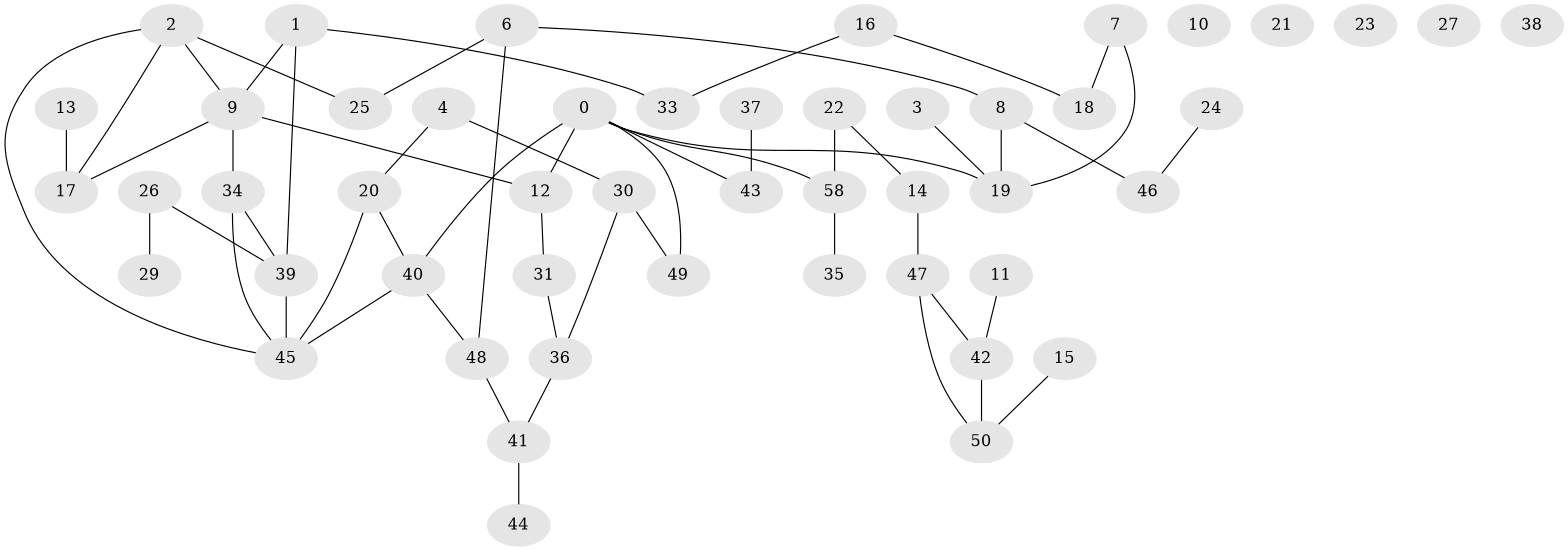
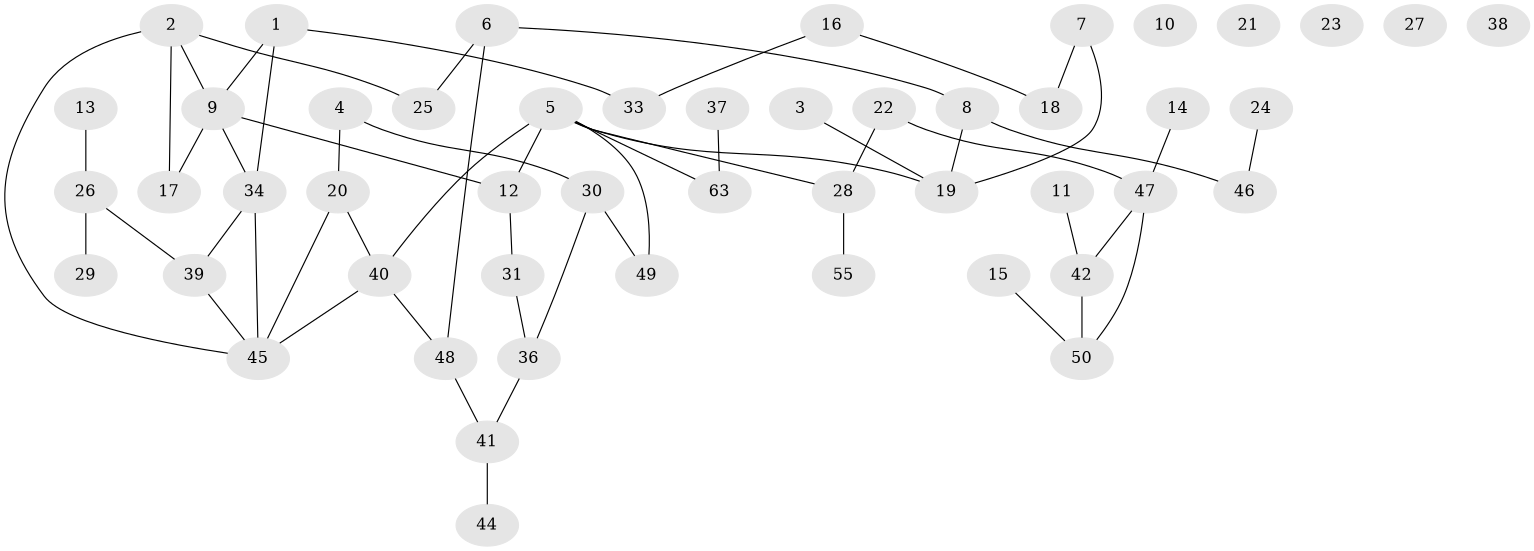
  graph {
    node [color=gray90 style=filled]
    1
    9
    33
    34
    17
    12
    45
    39
    2
    25
    3
    19
    4
    20
    30
    6
    8
    48
    40
    49
    36
-   5 [label=0]
-   28 [label=58]
-   43
+   5
+   28
+   43 [label=63]
    31
-   35
+   35 [label=55]
    46
    41
    7
    18
    10
    11
    42
    50
    13
    26
    29
    14
    47
    15
    16
    21
    22
    44
    23
    24
    27
    37
    38
    1 -- 9
    1 -- 33
-   1 -- 39
+   1 -- 34
    9 -- 34
    9 -- 17
    9 -- 12
    34 -- 45
    34 -- 39
    12 -- 31
    39 -- 45
    2 -- 9
    2 -- 17
    2 -- 45
    2 -- 25
    3 -- 19
    4 -- 20
    4 -- 30
    20 -- 45
    20 -- 40
    30 -- 49
    30 -- 36
    6 -- 25
    6 -- 8
    6 -- 48
    8 -- 19
    8 -- 46
    48 -- 41
    40 -- 45
    40 -- 48
    36 -- 41
    5 -- 12
    5 -- 19
    5 -- 40
    5 -- 49
    5 -- 28
    5 -- 43
    28 -- 35
    31 -- 36
    41 -- 44
    7 -- 19
    7 -- 18
    11 -- 42
    42 -- 50
-   13 -- 17
+   13 -- 26
    26 -- 39
    26 -- 29
    14 -- 47
    47 -- 42
    47 -- 50
    15 -- 50
    16 -- 33
    16 -- 18
    22 -- 28
-   22 -- 14
+   22 -- 47
    24 -- 46
    37 -- 43
  }
